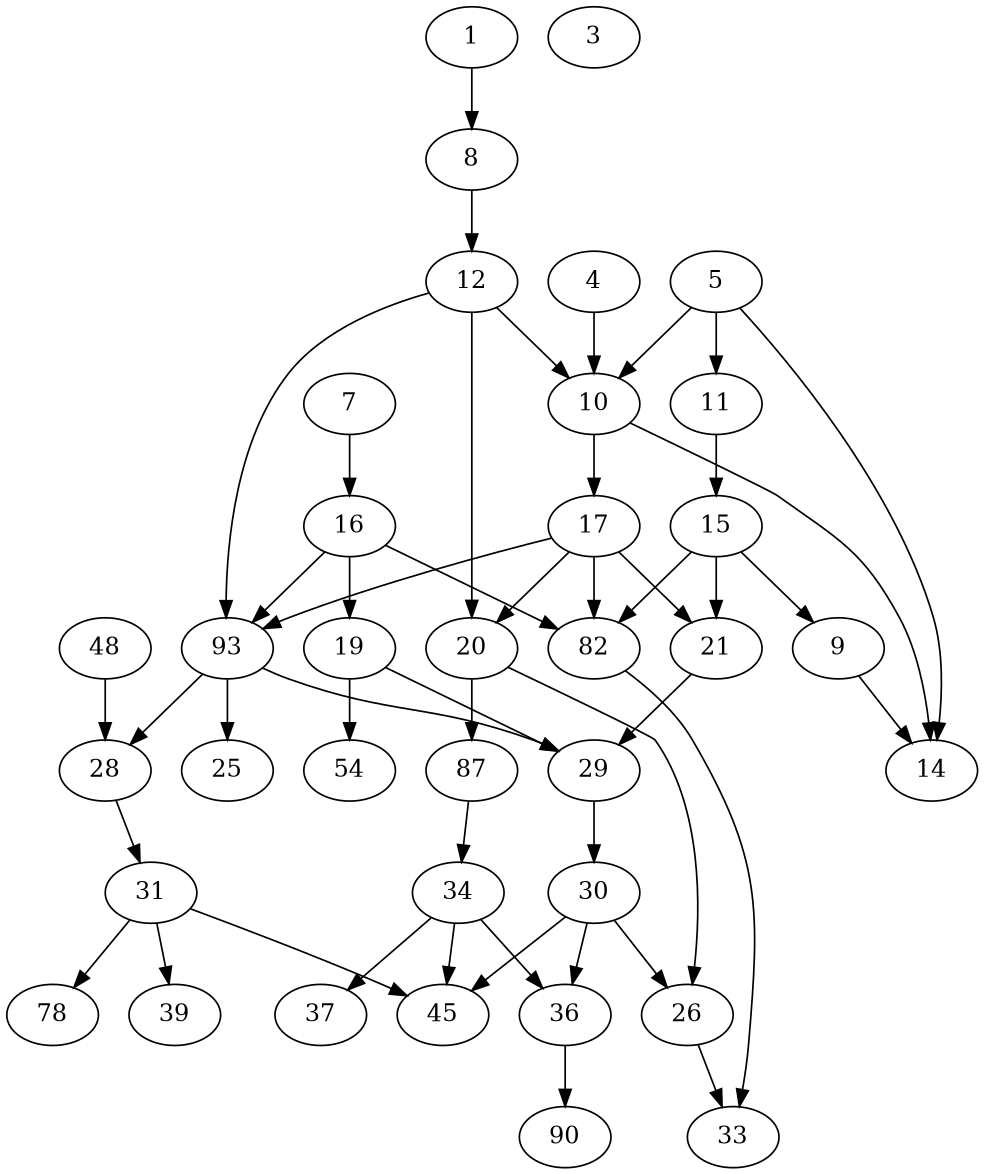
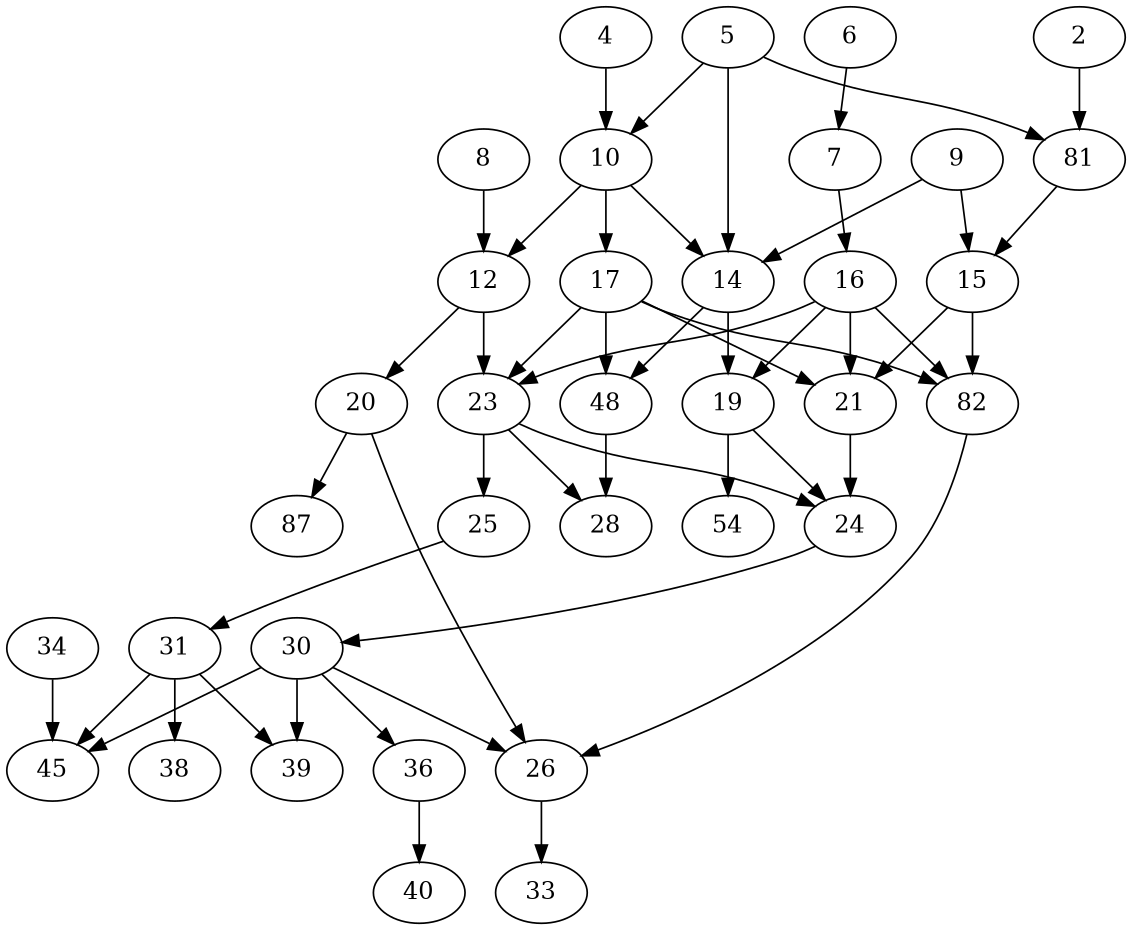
  digraph {
    node [alpha=0.06]
-   1 [alpha=0.20 expect_size=40253440]
    8 [alpha=0.17 expect_size=7855104]
    12 [alpha=0.19 expect_size=34246656]
-   23 [expect_size=13067264 label=93]
+   23 [expect_size=13067264]
    20 [alpha=0.14 expect_size=47137792]
-   11 [alpha=0.05 expect_size=34888704]
+   2 [alpha=0.16 expect_size=40125440]
+   11 [alpha=0.05 expect_size=34888704 label=81]
    15 [alpha=0.08 expect_size=39488512]
    21 [alpha=0.13 expect_size=50487296]
    n10 [alpha=0.08 expect_size=15195136 label=82]
-   3 [alpha=0.11 expect_size=15468544]
    4 [alpha=0.15 expect_size=19868672]
    10 [alpha=0.01 expect_size=7998464]
    14 [expect_size=51000320]
    17 [alpha=0.00 expect_size=11525120]
    19 [alpha=0.09 expect_size=10749952]
    n17 [alpha=0.07 expect_size=17895424 label=48]
    5 [alpha=0.12 expect_size=28571648]
    9 [alpha=0.15 expect_size=18134016]
+   6 [alpha=0.16 expect_size=29985792]
    7 [alpha=0.03 expect_size=11359232]
    16 [alpha=0.07 expect_size=21281792]
    28 [alpha=0.08 expect_size=8274944]
-   29 [alpha=0.02 expect_size=24134656]
+   29 [alpha=0.02 expect_size=24134656 label=24]
    25 [expect_size=20632576]
    n26 [alpha=0.11 expect_size=6178816 label=54]
    26 [alpha=0.11 expect_size=38339584]
    n28 [alpha=0.19 expect_size=7613440 label=87]
    33 [alpha=0.15 expect_size=34753536]
    34 [alpha=0.04 expect_size=49832960]
    31 [expect_size=31834112]
    30 [alpha=0.18 expect_size=46071808]
    n33 [alpha=0.07 expect_size=29113344 label=45]
    39 [alpha=0.08 expect_size=38141952]
-   38 [alpha=0.07 expect_size=19664896 label=78]
+   38 [alpha=0.07 expect_size=19664896]
    36 [alpha=0.17 expect_size=43108352]
-   37 [alpha=0.10 expect_size=22191104]
-   40 [expect_size=43329536 label=90]
-   1 -> 8
+   40 [expect_size=43329536]
    8 -> 12
    12 -> 23
    12 -> 20
    23 -> 28
    23 -> 29
    23 -> 25
    20 -> 26
    20 -> n28
+   2 -> 11
    11 -> 15
    15 -> 21
    15 -> n10
    21 -> 29
-   n10 -> 33
+   n10 -> 26
    4 -> 10
-   12 -> 10
+   10 -> 12
    10 -> 14
    10 -> 17
+   14 -> 19
+   14 -> n17
    17 -> 23
    17 -> 21
    17 -> n10
-   17 -> 20
+   17 -> n17
    19 -> 29
    19 -> n26
    n17 -> 28
    5 -> 11
    5 -> 10
    5 -> 14
-   15 -> 9
+   9 -> 15
    9 -> 14
+   6 -> 7
    7 -> 16
    16 -> 23
+   16 -> 21
    16 -> n10
    16 -> 19
-   28 -> 31
+   25 -> 31
    29 -> 30
    26 -> 33
-   n28 -> 34
    34 -> n33
-   34 -> 36
-   34 -> 37
    31 -> n33
    31 -> 39
    31 -> 38
    30 -> 26
    30 -> n33
+   30 -> 39
    30 -> 36
    36 -> 40
  }
